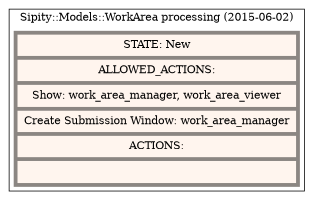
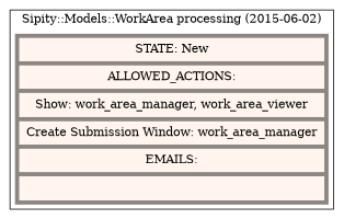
  digraph {
    compound=true
-   n1 [color=seashell4 fillcolor=seashell1 label="{ STATE: New | ALLOWED_ACTIONS: | Show: work_area_manager, work_area_viewer | Create Submission Window: work_area_manager | ACTIONS: |  }" margin="0.15, 0.125" penwidth=5 shape=record style=filled]
+   n1 [color=seashell4 fillcolor=seashell1 label="{ STATE: New | ALLOWED_ACTIONS: | Show: work_area_manager, work_area_viewer | Create Submission Window: work_area_manager | EMAILS: |  }" margin="0.15, 0.125" penwidth=5 shape=record style=filled]
    subgraph cluster_1 {
      label="Sipity::Models::WorkArea processing (2015-06-02)"
      subgraph sub_2 {
        label=States
        n1
      }
      subgraph sub_3 {
        label=Actions
      }
    }
  }
